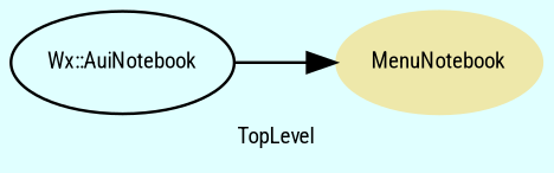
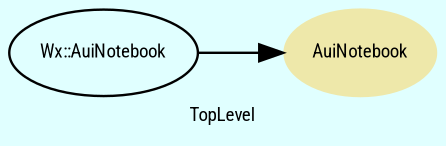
  digraph {
    bgcolor=lightcyan1
    compound=true
    fontname="Roboto Condensed"
    fontsize=8
    label=TopLevel
    rankdir=LR
    node [fontname="Roboto Condensed" fontsize=8]
-   n1 [color=palegoldenrod fontcolor=black label=MenuNotebook shape=ellipse style=filled]
+   n1 [color=palegoldenrod fontcolor=black label=AuiNotebook shape=ellipse style=filled]
    n2 [color=black label="Wx::AuiNotebook"]
    n2 -> n1 [fontname="Roboto Condensed"]
  }
